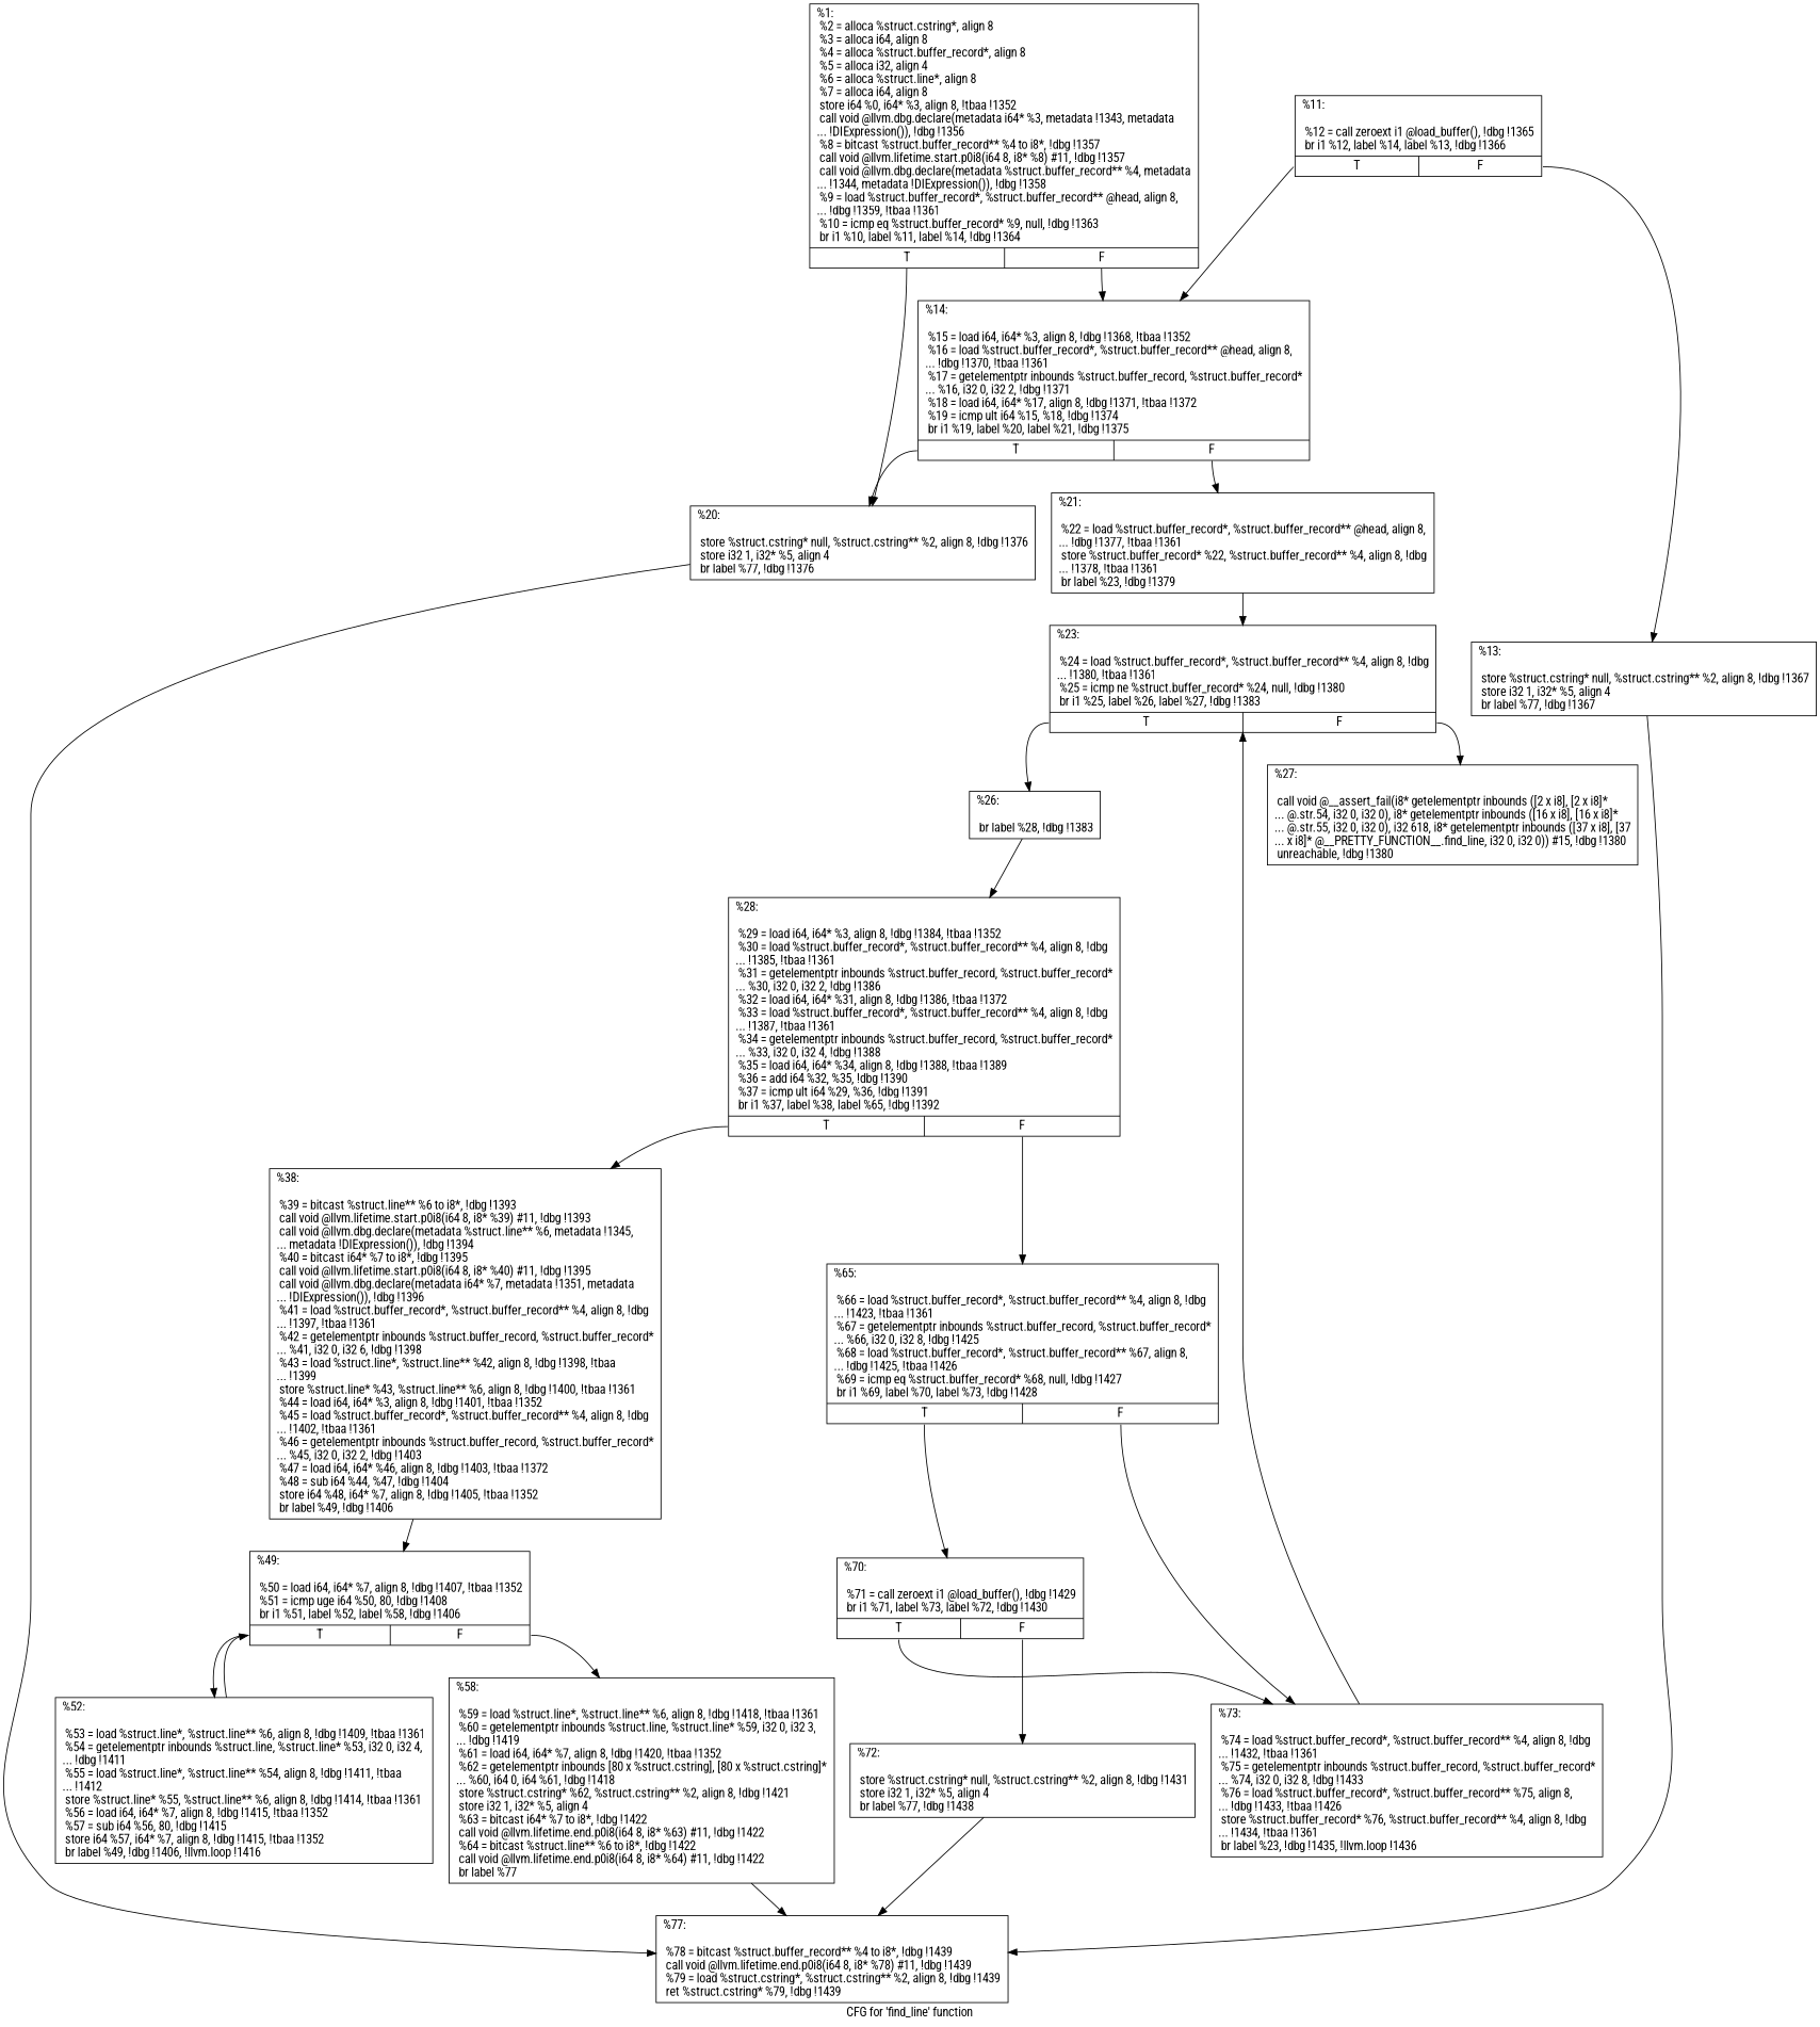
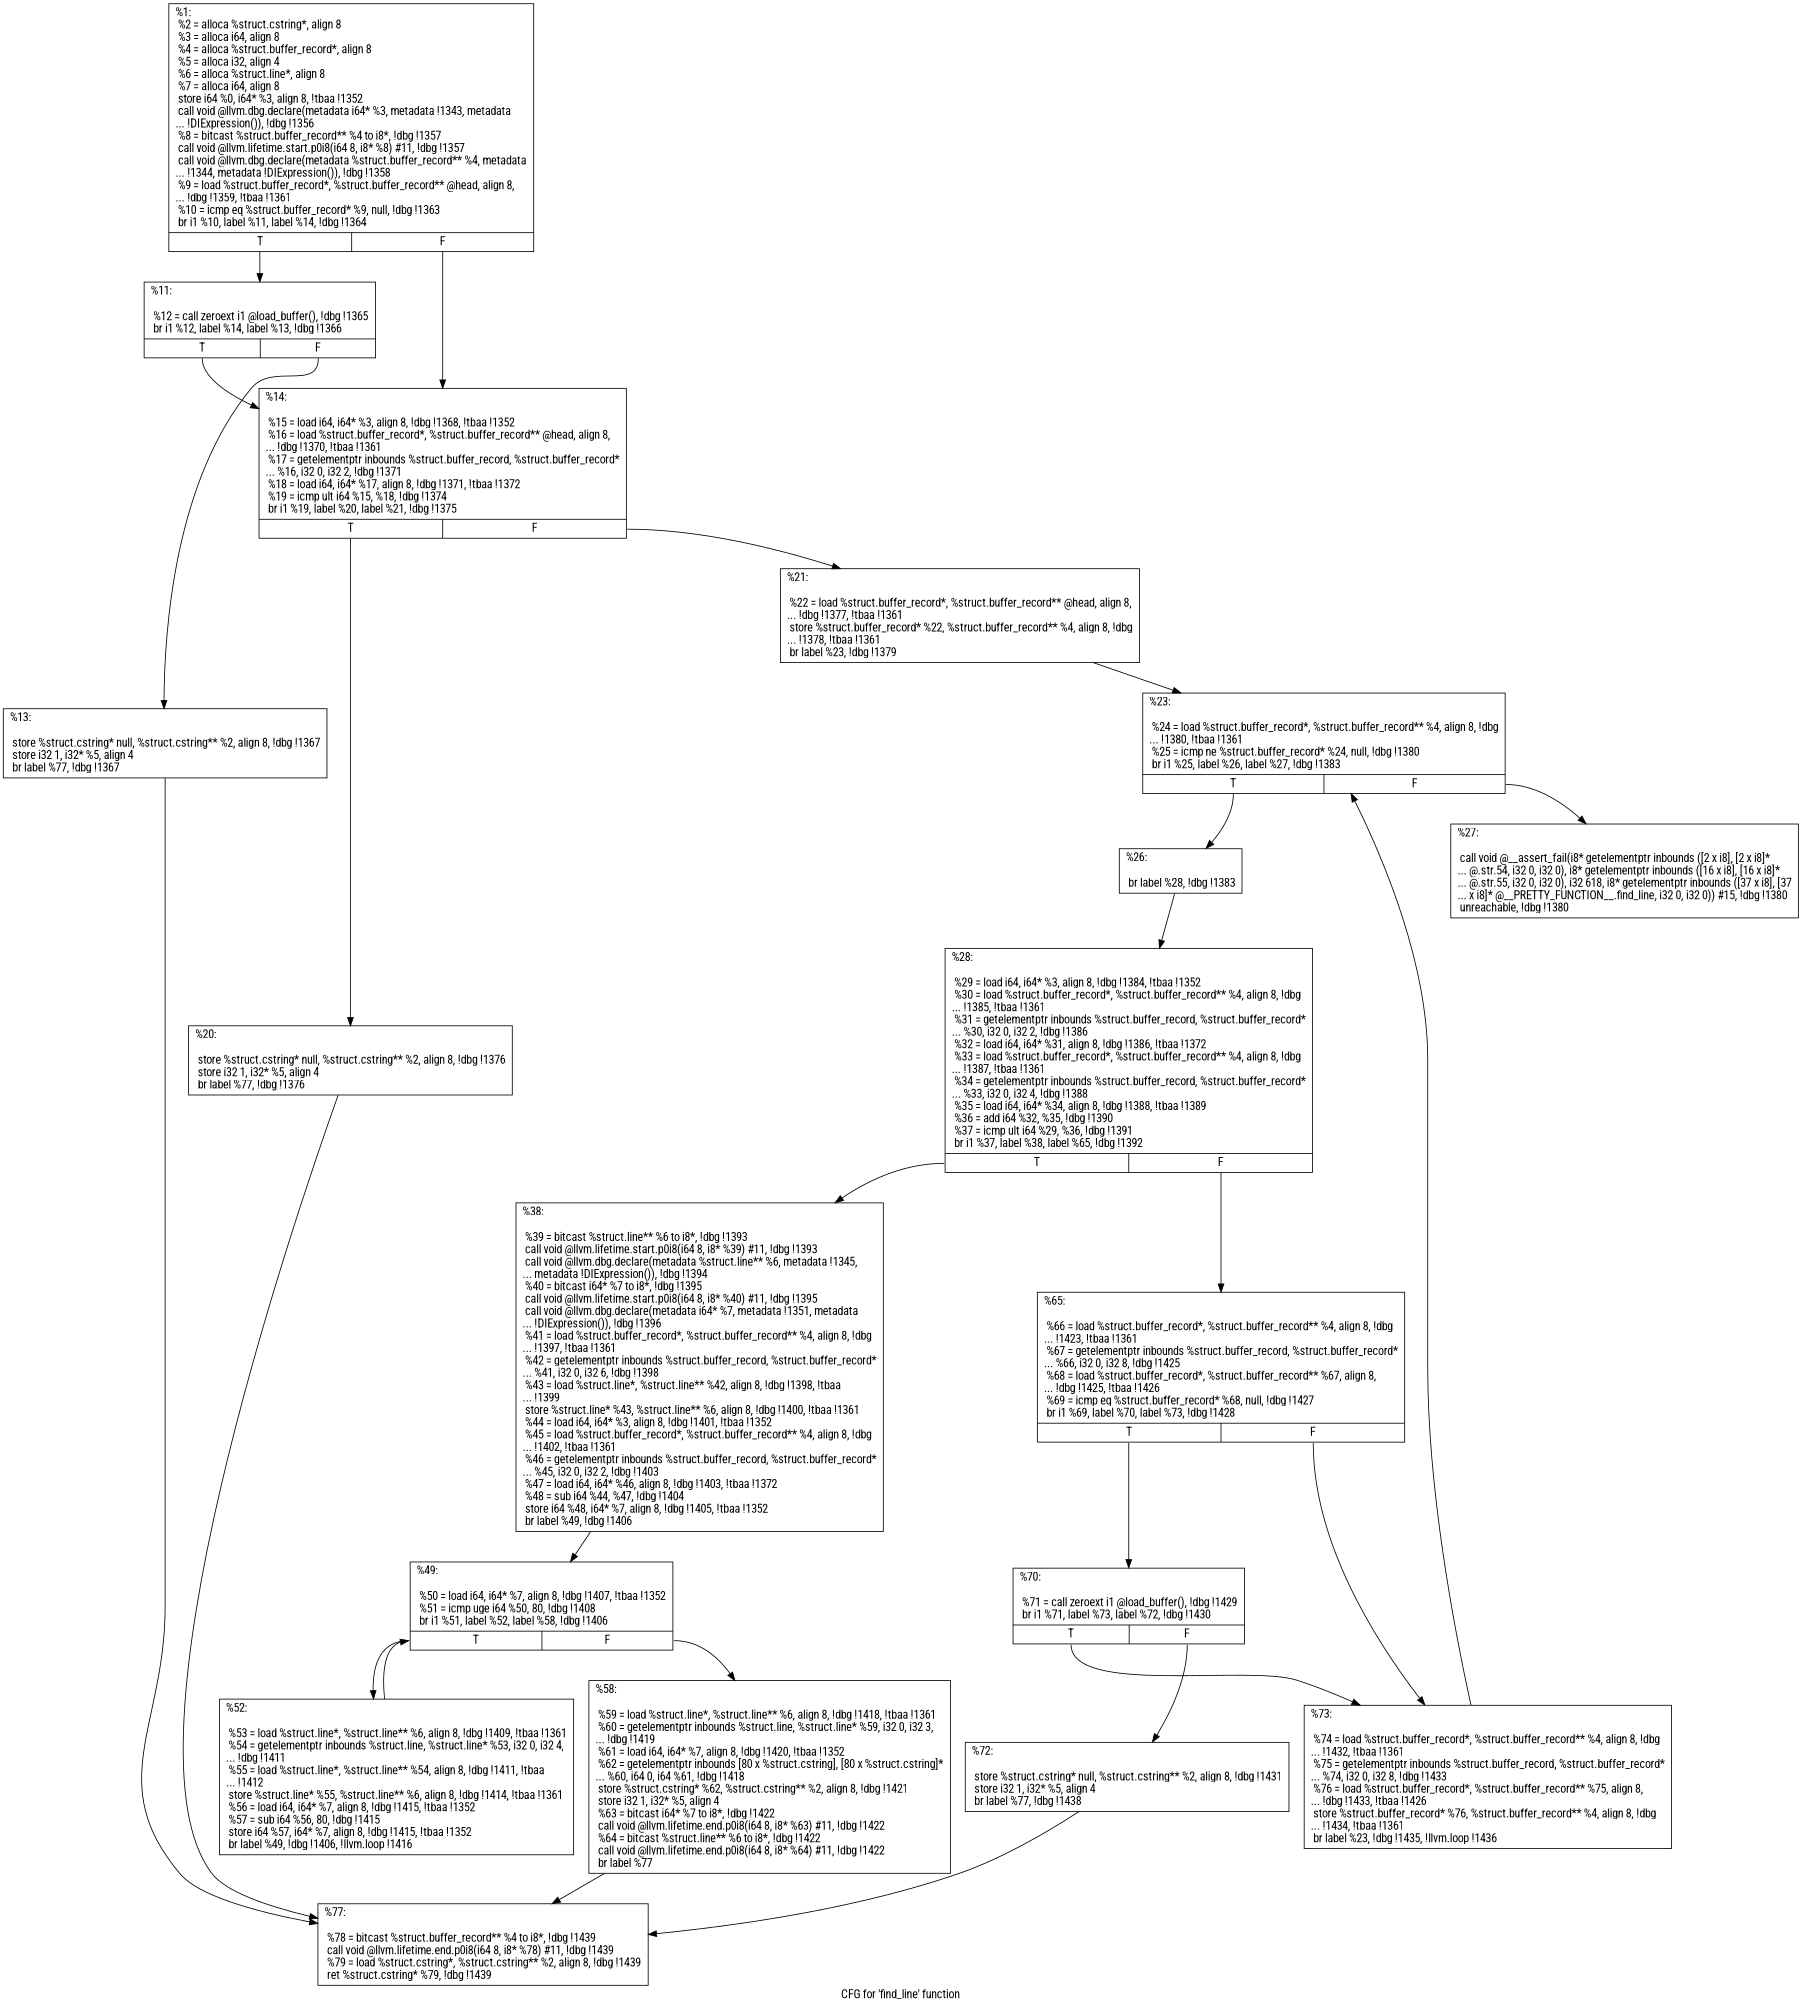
  digraph {
    fontname="Roboto Condensed"
    label="CFG for 'find_line' function"
    node [fontname="Roboto Condensed" shape=record]
    edge [fontname="Roboto Condensed"]
    n1 [label="{%1:\l  %2 = alloca %struct.cstring*, align 8\l  %3 = alloca i64, align 8\l  %4 = alloca %struct.buffer_record*, align 8\l  %5 = alloca i32, align 4\l  %6 = alloca %struct.line*, align 8\l  %7 = alloca i64, align 8\l  store i64 %0, i64* %3, align 8, !tbaa !1352\l  call void @llvm.dbg.declare(metadata i64* %3, metadata !1343, metadata\l... !DIExpression()), !dbg !1356\l  %8 = bitcast %struct.buffer_record** %4 to i8*, !dbg !1357\l  call void @llvm.lifetime.start.p0i8(i64 8, i8* %8) #11, !dbg !1357\l  call void @llvm.dbg.declare(metadata %struct.buffer_record** %4, metadata\l... !1344, metadata !DIExpression()), !dbg !1358\l  %9 = load %struct.buffer_record*, %struct.buffer_record** @head, align 8,\l... !dbg !1359, !tbaa !1361\l  %10 = icmp eq %struct.buffer_record* %9, null, !dbg !1363\l  br i1 %10, label %11, label %14, !dbg !1364\l|{<s0>T|<s1>F}}"]
    n2 [label="{%11:\l\l  %12 = call zeroext i1 @load_buffer(), !dbg !1365\l  br i1 %12, label %14, label %13, !dbg !1366\l|{<s0>T|<s1>F}}"]
    n3 [label="{%14:\l\l  %15 = load i64, i64* %3, align 8, !dbg !1368, !tbaa !1352\l  %16 = load %struct.buffer_record*, %struct.buffer_record** @head, align 8,\l... !dbg !1370, !tbaa !1361\l  %17 = getelementptr inbounds %struct.buffer_record, %struct.buffer_record*\l... %16, i32 0, i32 2, !dbg !1371\l  %18 = load i64, i64* %17, align 8, !dbg !1371, !tbaa !1372\l  %19 = icmp ult i64 %15, %18, !dbg !1374\l  br i1 %19, label %20, label %21, !dbg !1375\l|{<s0>T|<s1>F}}"]
    n4 [label="{%13:\l\l  store %struct.cstring* null, %struct.cstring** %2, align 8, !dbg !1367\l  store i32 1, i32* %5, align 4\l  br label %77, !dbg !1367\l}"]
    n5 [label="{%20:\l\l  store %struct.cstring* null, %struct.cstring** %2, align 8, !dbg !1376\l  store i32 1, i32* %5, align 4\l  br label %77, !dbg !1376\l}"]
    n6 [label="{%21:\l\l  %22 = load %struct.buffer_record*, %struct.buffer_record** @head, align 8,\l... !dbg !1377, !tbaa !1361\l  store %struct.buffer_record* %22, %struct.buffer_record** %4, align 8, !dbg\l... !1378, !tbaa !1361\l  br label %23, !dbg !1379\l}"]
    n7 [label="{%77:\l\l  %78 = bitcast %struct.buffer_record** %4 to i8*, !dbg !1439\l  call void @llvm.lifetime.end.p0i8(i64 8, i8* %78) #11, !dbg !1439\l  %79 = load %struct.cstring*, %struct.cstring** %2, align 8, !dbg !1439\l  ret %struct.cstring* %79, !dbg !1439\l}"]
    n8 [label="{%23:\l\l  %24 = load %struct.buffer_record*, %struct.buffer_record** %4, align 8, !dbg\l... !1380, !tbaa !1361\l  %25 = icmp ne %struct.buffer_record* %24, null, !dbg !1380\l  br i1 %25, label %26, label %27, !dbg !1383\l|{<s0>T|<s1>F}}"]
    n9 [label="{%26:\l\l  br label %28, !dbg !1383\l}"]
    n10 [label="{%27:\l\l  call void @__assert_fail(i8* getelementptr inbounds ([2 x i8], [2 x i8]*\l... @.str.54, i32 0, i32 0), i8* getelementptr inbounds ([16 x i8], [16 x i8]*\l... @.str.55, i32 0, i32 0), i32 618, i8* getelementptr inbounds ([37 x i8], [37\l... x i8]* @__PRETTY_FUNCTION__.find_line, i32 0, i32 0)) #15, !dbg !1380\l  unreachable, !dbg !1380\l}"]
    n11 [label="{%28:\l\l  %29 = load i64, i64* %3, align 8, !dbg !1384, !tbaa !1352\l  %30 = load %struct.buffer_record*, %struct.buffer_record** %4, align 8, !dbg\l... !1385, !tbaa !1361\l  %31 = getelementptr inbounds %struct.buffer_record, %struct.buffer_record*\l... %30, i32 0, i32 2, !dbg !1386\l  %32 = load i64, i64* %31, align 8, !dbg !1386, !tbaa !1372\l  %33 = load %struct.buffer_record*, %struct.buffer_record** %4, align 8, !dbg\l... !1387, !tbaa !1361\l  %34 = getelementptr inbounds %struct.buffer_record, %struct.buffer_record*\l... %33, i32 0, i32 4, !dbg !1388\l  %35 = load i64, i64* %34, align 8, !dbg !1388, !tbaa !1389\l  %36 = add i64 %32, %35, !dbg !1390\l  %37 = icmp ult i64 %29, %36, !dbg !1391\l  br i1 %37, label %38, label %65, !dbg !1392\l|{<s0>T|<s1>F}}"]
    n12 [label="{%38:\l\l  %39 = bitcast %struct.line** %6 to i8*, !dbg !1393\l  call void @llvm.lifetime.start.p0i8(i64 8, i8* %39) #11, !dbg !1393\l  call void @llvm.dbg.declare(metadata %struct.line** %6, metadata !1345,\l... metadata !DIExpression()), !dbg !1394\l  %40 = bitcast i64* %7 to i8*, !dbg !1395\l  call void @llvm.lifetime.start.p0i8(i64 8, i8* %40) #11, !dbg !1395\l  call void @llvm.dbg.declare(metadata i64* %7, metadata !1351, metadata\l... !DIExpression()), !dbg !1396\l  %41 = load %struct.buffer_record*, %struct.buffer_record** %4, align 8, !dbg\l... !1397, !tbaa !1361\l  %42 = getelementptr inbounds %struct.buffer_record, %struct.buffer_record*\l... %41, i32 0, i32 6, !dbg !1398\l  %43 = load %struct.line*, %struct.line** %42, align 8, !dbg !1398, !tbaa\l... !1399\l  store %struct.line* %43, %struct.line** %6, align 8, !dbg !1400, !tbaa !1361\l  %44 = load i64, i64* %3, align 8, !dbg !1401, !tbaa !1352\l  %45 = load %struct.buffer_record*, %struct.buffer_record** %4, align 8, !dbg\l... !1402, !tbaa !1361\l  %46 = getelementptr inbounds %struct.buffer_record, %struct.buffer_record*\l... %45, i32 0, i32 2, !dbg !1403\l  %47 = load i64, i64* %46, align 8, !dbg !1403, !tbaa !1372\l  %48 = sub i64 %44, %47, !dbg !1404\l  store i64 %48, i64* %7, align 8, !dbg !1405, !tbaa !1352\l  br label %49, !dbg !1406\l}"]
    n13 [label="{%65:\l\l  %66 = load %struct.buffer_record*, %struct.buffer_record** %4, align 8, !dbg\l... !1423, !tbaa !1361\l  %67 = getelementptr inbounds %struct.buffer_record, %struct.buffer_record*\l... %66, i32 0, i32 8, !dbg !1425\l  %68 = load %struct.buffer_record*, %struct.buffer_record** %67, align 8,\l... !dbg !1425, !tbaa !1426\l  %69 = icmp eq %struct.buffer_record* %68, null, !dbg !1427\l  br i1 %69, label %70, label %73, !dbg !1428\l|{<s0>T|<s1>F}}"]
    n14 [label="{%49:\l\l  %50 = load i64, i64* %7, align 8, !dbg !1407, !tbaa !1352\l  %51 = icmp uge i64 %50, 80, !dbg !1408\l  br i1 %51, label %52, label %58, !dbg !1406\l|{<s0>T|<s1>F}}"]
    n15 [label="{%70:\l\l  %71 = call zeroext i1 @load_buffer(), !dbg !1429\l  br i1 %71, label %73, label %72, !dbg !1430\l|{<s0>T|<s1>F}}"]
    n16 [label="{%73:\l\l  %74 = load %struct.buffer_record*, %struct.buffer_record** %4, align 8, !dbg\l... !1432, !tbaa !1361\l  %75 = getelementptr inbounds %struct.buffer_record, %struct.buffer_record*\l... %74, i32 0, i32 8, !dbg !1433\l  %76 = load %struct.buffer_record*, %struct.buffer_record** %75, align 8,\l... !dbg !1433, !tbaa !1426\l  store %struct.buffer_record* %76, %struct.buffer_record** %4, align 8, !dbg\l... !1434, !tbaa !1361\l  br label %23, !dbg !1435, !llvm.loop !1436\l}"]
    n17 [label="{%52:\l\l  %53 = load %struct.line*, %struct.line** %6, align 8, !dbg !1409, !tbaa !1361\l  %54 = getelementptr inbounds %struct.line, %struct.line* %53, i32 0, i32 4,\l... !dbg !1411\l  %55 = load %struct.line*, %struct.line** %54, align 8, !dbg !1411, !tbaa\l... !1412\l  store %struct.line* %55, %struct.line** %6, align 8, !dbg !1414, !tbaa !1361\l  %56 = load i64, i64* %7, align 8, !dbg !1415, !tbaa !1352\l  %57 = sub i64 %56, 80, !dbg !1415\l  store i64 %57, i64* %7, align 8, !dbg !1415, !tbaa !1352\l  br label %49, !dbg !1406, !llvm.loop !1416\l}"]
    n18 [label="{%58:\l\l  %59 = load %struct.line*, %struct.line** %6, align 8, !dbg !1418, !tbaa !1361\l  %60 = getelementptr inbounds %struct.line, %struct.line* %59, i32 0, i32 3,\l... !dbg !1419\l  %61 = load i64, i64* %7, align 8, !dbg !1420, !tbaa !1352\l  %62 = getelementptr inbounds [80 x %struct.cstring], [80 x %struct.cstring]*\l... %60, i64 0, i64 %61, !dbg !1418\l  store %struct.cstring* %62, %struct.cstring** %2, align 8, !dbg !1421\l  store i32 1, i32* %5, align 4\l  %63 = bitcast i64* %7 to i8*, !dbg !1422\l  call void @llvm.lifetime.end.p0i8(i64 8, i8* %63) #11, !dbg !1422\l  %64 = bitcast %struct.line** %6 to i8*, !dbg !1422\l  call void @llvm.lifetime.end.p0i8(i64 8, i8* %64) #11, !dbg !1422\l  br label %77\l}"]
    n19 [label="{%72:\l\l  store %struct.cstring* null, %struct.cstring** %2, align 8, !dbg !1431\l  store i32 1, i32* %5, align 4\l  br label %77, !dbg !1438\l}"]
-   n1 -> n5 [tailport=s0]
+   n1 -> n2 [tailport=s0]
    n1 -> n3 [tailport=s1]
    n2 -> n3 [tailport=s0]
    n2 -> n4 [tailport=s1]
    n3 -> n5 [tailport=s0]
    n3 -> n6 [tailport=s1]
    n4 -> n7
    n5 -> n7
    n6 -> n8
    n8 -> n9 [tailport=s0]
    n8 -> n10 [tailport=s1]
    n9 -> n11
    n11 -> n12 [tailport=s0]
    n11 -> n13 [tailport=s1]
    n12 -> n14
    n13 -> n15 [tailport=s0]
    n13 -> n16 [tailport=s1]
    n14 -> n17 [tailport=s0]
    n14 -> n18 [tailport=s1]
    n15 -> n16 [tailport=s0]
    n15 -> n19 [tailport=s1]
    n16 -> n8
    n17 -> n14
    n18 -> n7
    n19 -> n7
  }
